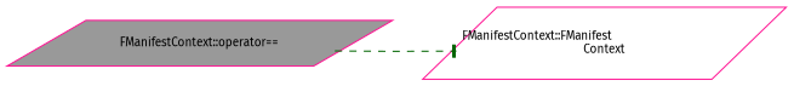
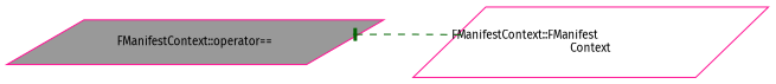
  digraph {
    rankdir=LR
    fontname="Fira Sans"
    node [color=deeppink fontname="Fira Sans" fontsize=10 shape=parallelogram style=filled]
    n1 [fillcolor=grey60 fontcolor=black height=0.2 label="FManifestContext::operator==" width=0.4]
    n2 [fillcolor=white height=0.2 label="FManifestContext::FManifest\lContext" width=0.4]
-   n1 -> n2 [color=darkgreen fontname="Fira Sans" fontsize=10 labelfontname=Helvetica labelfontsize=10 style=dashed arrowhead=tee]
+   n2 -> n1 [color=darkgreen fontname="Fira Sans" fontsize=10 labelfontname=Helvetica labelfontsize=10 style=dashed arrowhead=tee]
  }
